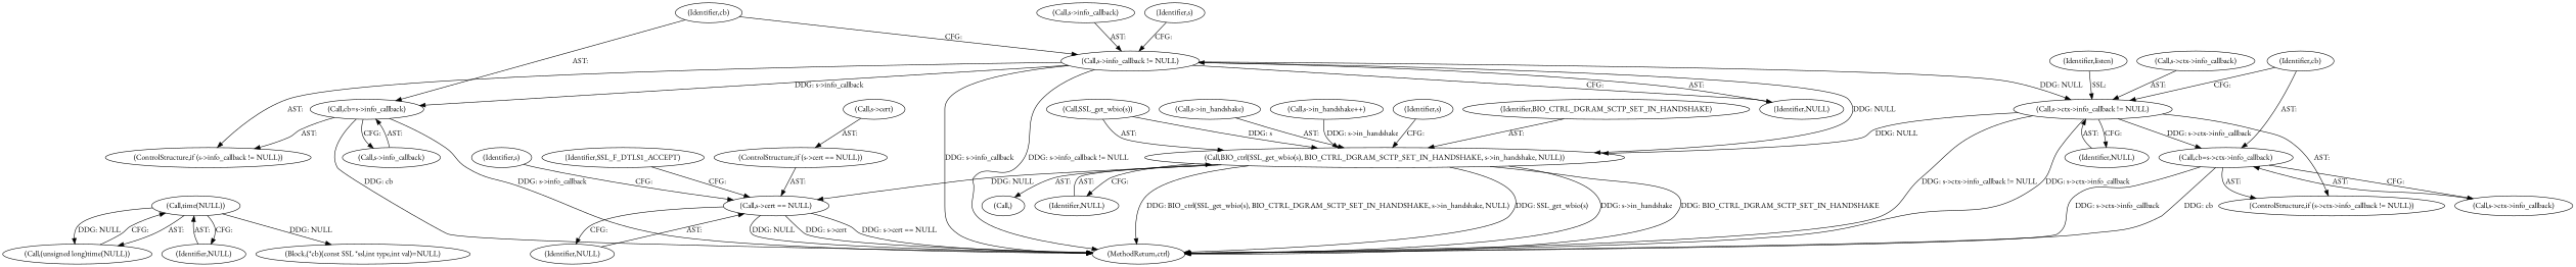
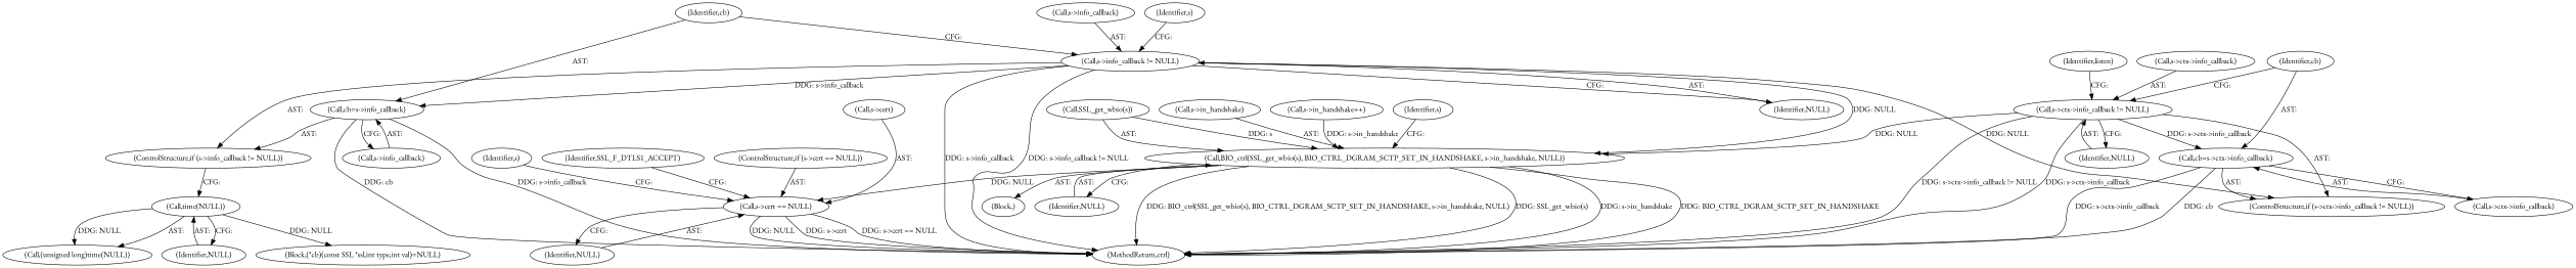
  digraph {
    fontname="EB Garamond"
    node [fontname="EB Garamond"]
    edge [fontname="EB Garamond"]
    n1 [label="(Call,s->info_callback != NULL)"]
    n2 [label="(Call,cb=s->info_callback)"]
    n3 [label="(Call,s->ctx->info_callback != NULL)"]
    n4 [label="(Call,BIO_ctrl(SSL_get_wbio(s), BIO_CTRL_DGRAM_SCTP_SET_IN_HANDSHAKE, s->in_handshake, NULL))"]
    n5 [label="(Identifier,NULL)"]
    n6 [label="(MethodReturn,ctrl)"]
    n7 [label="(ControlStructure,if (s->info_callback != NULL))"]
    n8 [label="(Call,s->info_callback)"]
    n9 [label="(Call,cb=s->ctx->info_callback)"]
    n10 [label="(Identifier,NULL)"]
    n11 [label="(ControlStructure,if (s->ctx->info_callback != NULL))"]
    n12 [label="(Call,s->cert == NULL)"]
-   n13 [label="(Call,)"]
+   n13 [label="(Block,)"]
    n14 [label="(Identifier,NULL)"]
    n15 [label="(Call,time(NULL))"]
    n16 [label="(Block,(*cb)(const SSL *ssl,int type,int val)=NULL)"]
    n17 [label="(Call,(unsigned long)time(NULL))"]
    n18 [label="(Identifier,NULL)"]
    n19 [label="(Call,s->ctx->info_callback)"]
    n20 [label="(Identifier,NULL)"]
    n21 [label="(ControlStructure,if (s->cert == NULL))"]
    n22 [label="(Identifier,s)"]
    n23 [label="(Identifier,listen)"]
    n24 [label="(Identifier,cb)"]
    n25 [label="(Identifier,cb)"]
    n26 [label="(Identifier,SSL_F_DTLS1_ACCEPT)"]
    n27 [label="(Call,SSL_get_wbio(s))"]
    n28 [label="(Call,s->in_handshake)"]
    n29 [label="(Call,s->in_handshake++)"]
    n30 [label="(Call,s->info_callback)"]
    n31 [label="(Identifier,s)"]
    n32 [label="(Call,s->cert)"]
-   n33 [label="(Identifier,BIO_CTRL_DGRAM_SCTP_SET_IN_HANDSHAKE)"]
    n34 [label="(Identifier,s)"]
    n35 [label="(Call,s->ctx->info_callback)"]
    n1 -> n2 [label="DDG: s->info_callback"]
-   n1 -> n3 [label="DDG: NULL"]
+   n1 -> n11 [label="DDG: NULL"]
    n1 -> n4 [label="DDG: NULL"]
    n1 -> n5 [label="CFG: "]
    n1 -> n6 [label="DDG: s->info_callback"]
    n1 -> n6 [label="DDG: s->info_callback != NULL"]
    n1 -> n7 [label="AST: "]
    n2 -> n6 [label="DDG: cb"]
    n2 -> n6 [label="DDG: s->info_callback"]
    n2 -> n7 [label="AST: "]
    n2 -> n8 [label="CFG: "]
    n3 -> n4 [label="DDG: NULL"]
    n3 -> n6 [label="DDG: s->ctx->info_callback != NULL"]
    n3 -> n6 [label="DDG: s->ctx->info_callback"]
    n3 -> n9 [label="DDG: s->ctx->info_callback"]
    n3 -> n10 [label="CFG: "]
    n3 -> n11 [label="AST: "]
    n4 -> n6 [label="DDG: s->in_handshake"]
    n4 -> n6 [label="DDG: BIO_CTRL_DGRAM_SCTP_SET_IN_HANDSHAKE"]
    n4 -> n6 [label="DDG: BIO_ctrl(SSL_get_wbio(s), BIO_CTRL_DGRAM_SCTP_SET_IN_HANDSHAKE, s->in_handshake, NULL)"]
    n4 -> n6 [label="DDG: SSL_get_wbio(s)"]
    n4 -> n12 [label="DDG: NULL"]
    n4 -> n13 [label="AST: "]
    n4 -> n14 [label="CFG: "]
    n5 -> n1 [label="AST: "]
    n8 -> n2 [label="AST: "]
    n9 -> n6 [label="DDG: cb"]
    n9 -> n6 [label="DDG: s->ctx->info_callback"]
    n9 -> n11 [label="AST: "]
    n9 -> n19 [label="CFG: "]
    n10 -> n3 [label="AST: "]
    n12 -> n6 [label="DDG: s->cert == NULL"]
    n12 -> n6 [label="DDG: NULL"]
    n12 -> n6 [label="DDG: s->cert"]
    n12 -> n20 [label="CFG: "]
    n14 -> n4 [label="AST: "]
    n15 -> n16 [label="DDG: NULL"]
    n15 -> n17 [label="AST: "]
    n15 -> n17 [label="DDG: NULL"]
    n15 -> n18 [label="CFG: "]
-   n17 -> n15 [label="CFG: "]
+   n7 -> n15 [label="CFG: "]
    n18 -> n15 [label="AST: "]
    n19 -> n9 [label="AST: "]
    n20 -> n12 [label="AST: "]
    n21 -> n12 [label="AST: "]
    n22 -> n1 [label="CFG: "]
-   n23 -> n3 [label="SSL: "]
+   n23 -> n3 [label="CFG: "]
    n24 -> n3 [label="CFG: "]
    n24 -> n9 [label="AST: "]
    n25 -> n1 [label="CFG: "]
    n25 -> n2 [label="AST: "]
    n26 -> n12 [label="CFG: "]
    n27 -> n4 [label="AST: "]
    n27 -> n4 [label="DDG: s"]
    n28 -> n4 [label="AST: "]
    n29 -> n4 [label="DDG: s->in_handshake"]
    n30 -> n1 [label="AST: "]
    n31 -> n4 [label="CFG: "]
-   n32 -> n21 [label="AST: "]
-   n33 -> n4 [label="AST: "]
+   n32 -> n12 [label="AST: "]
    n34 -> n12 [label="CFG: "]
    n35 -> n3 [label="AST: "]
  }
